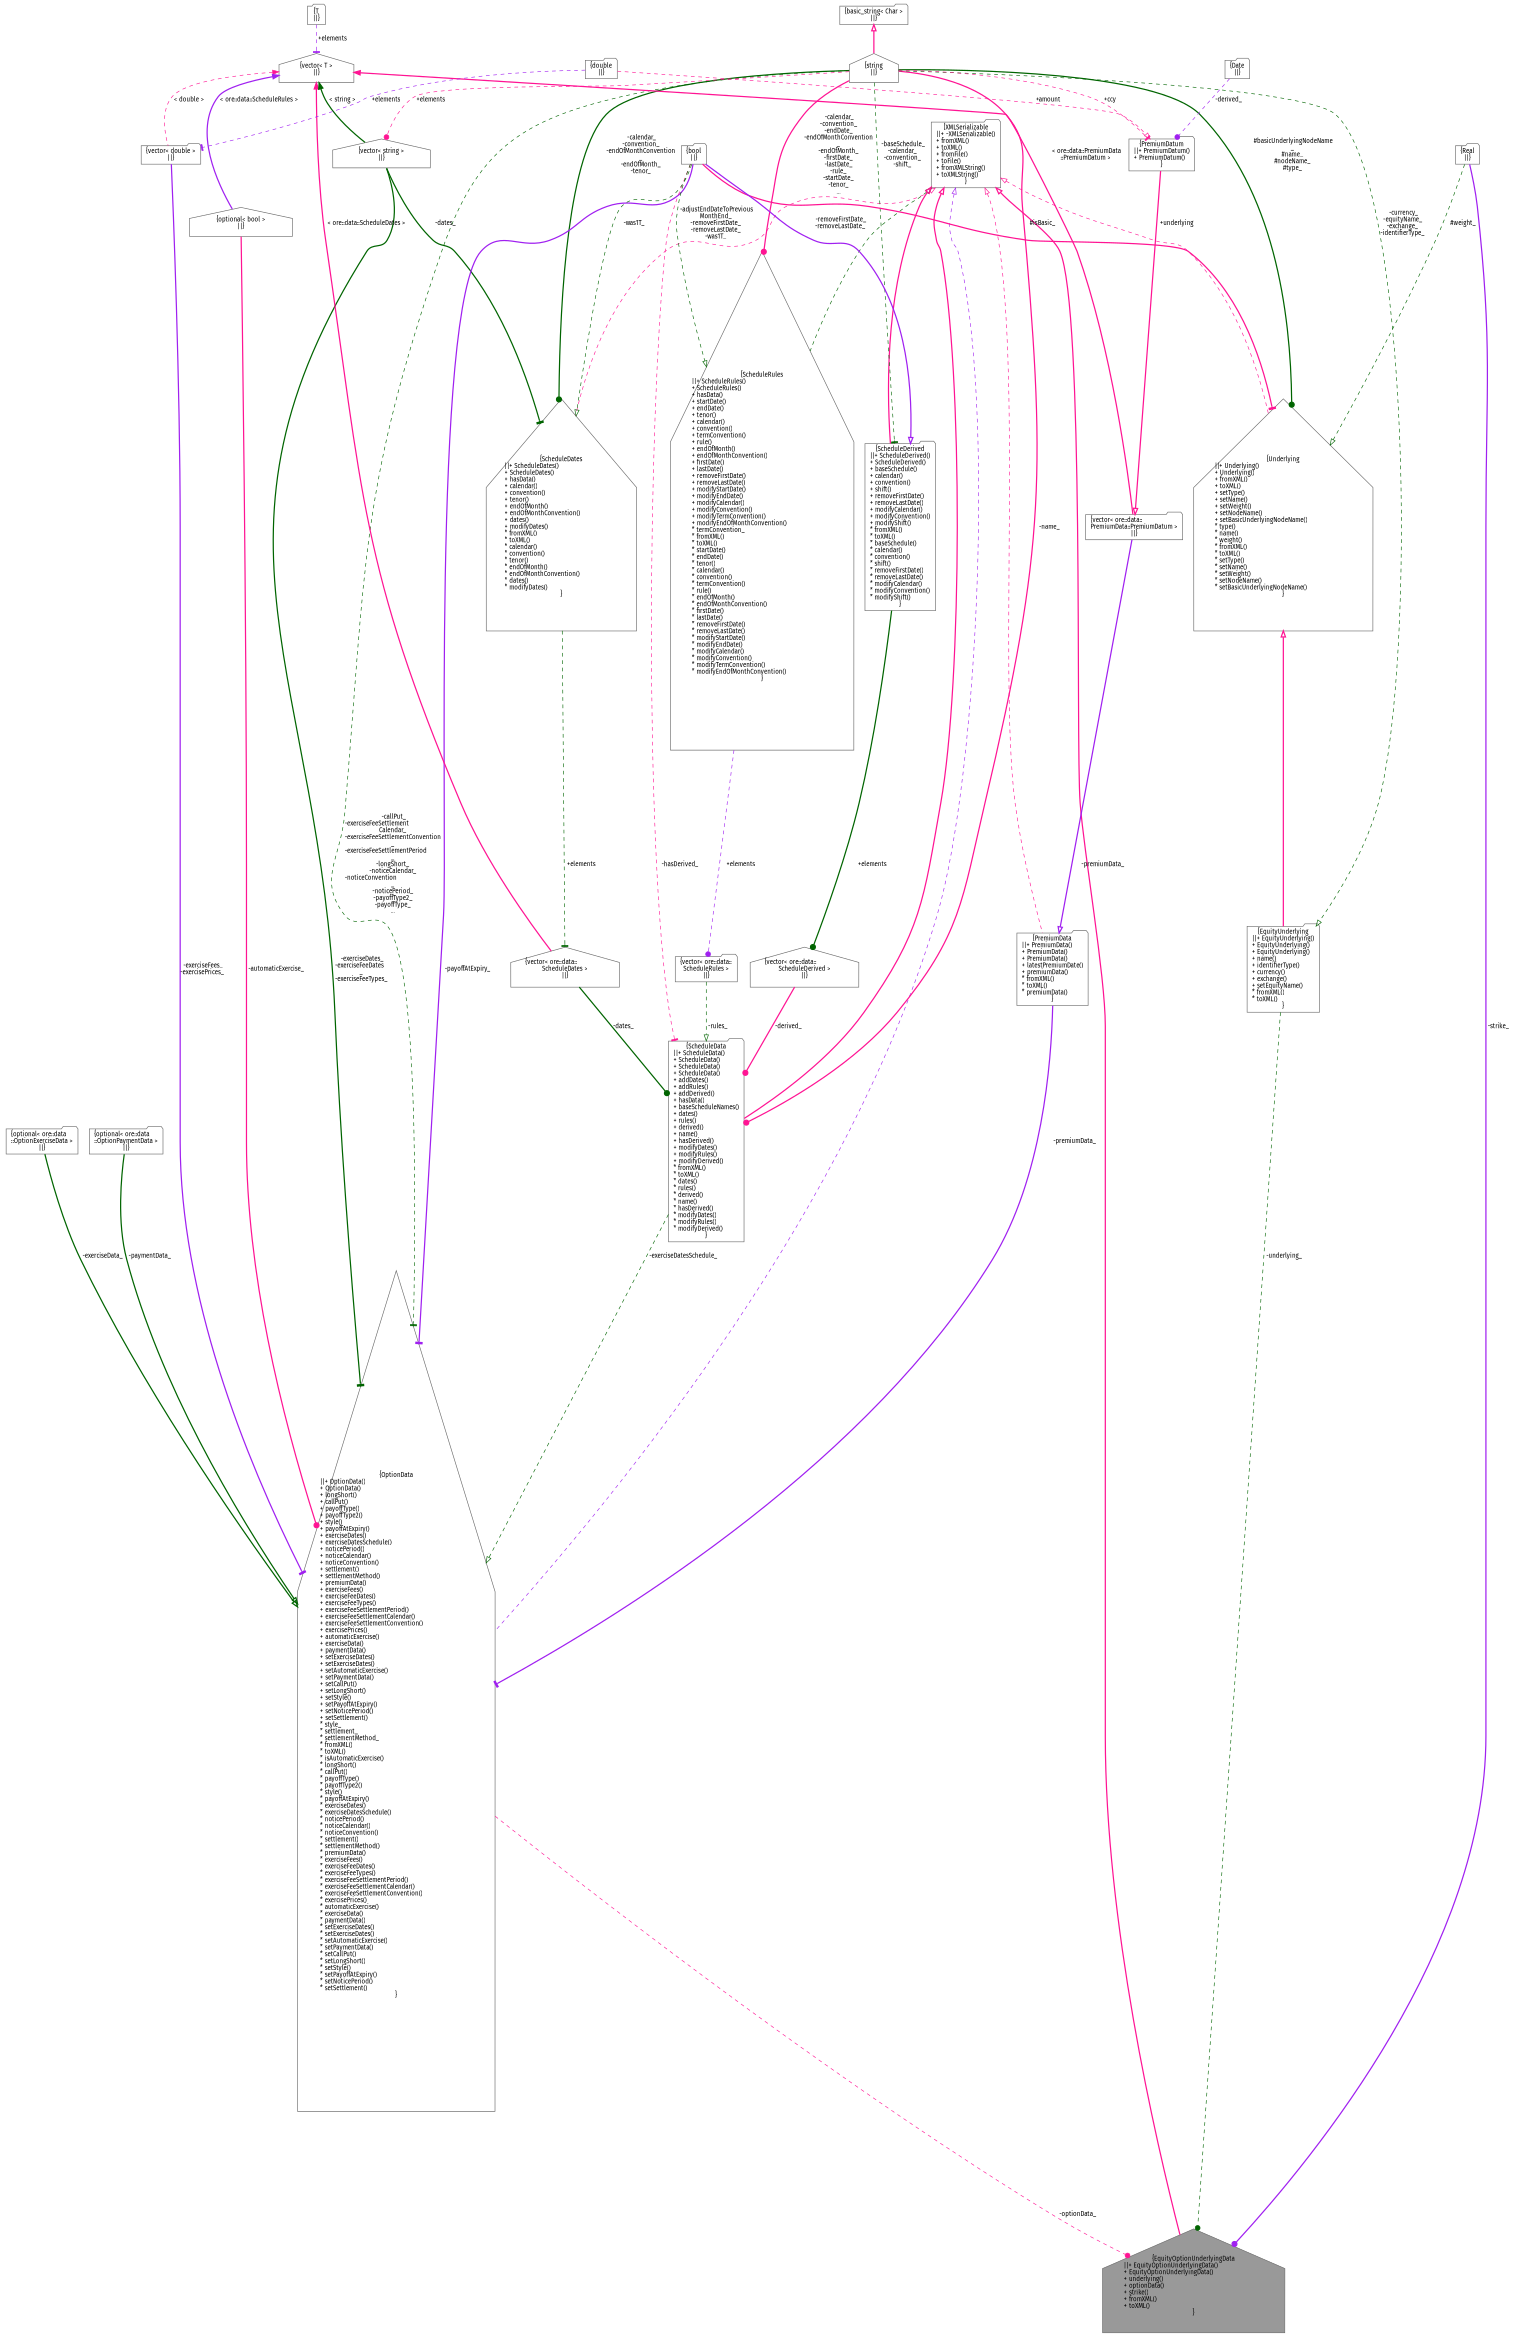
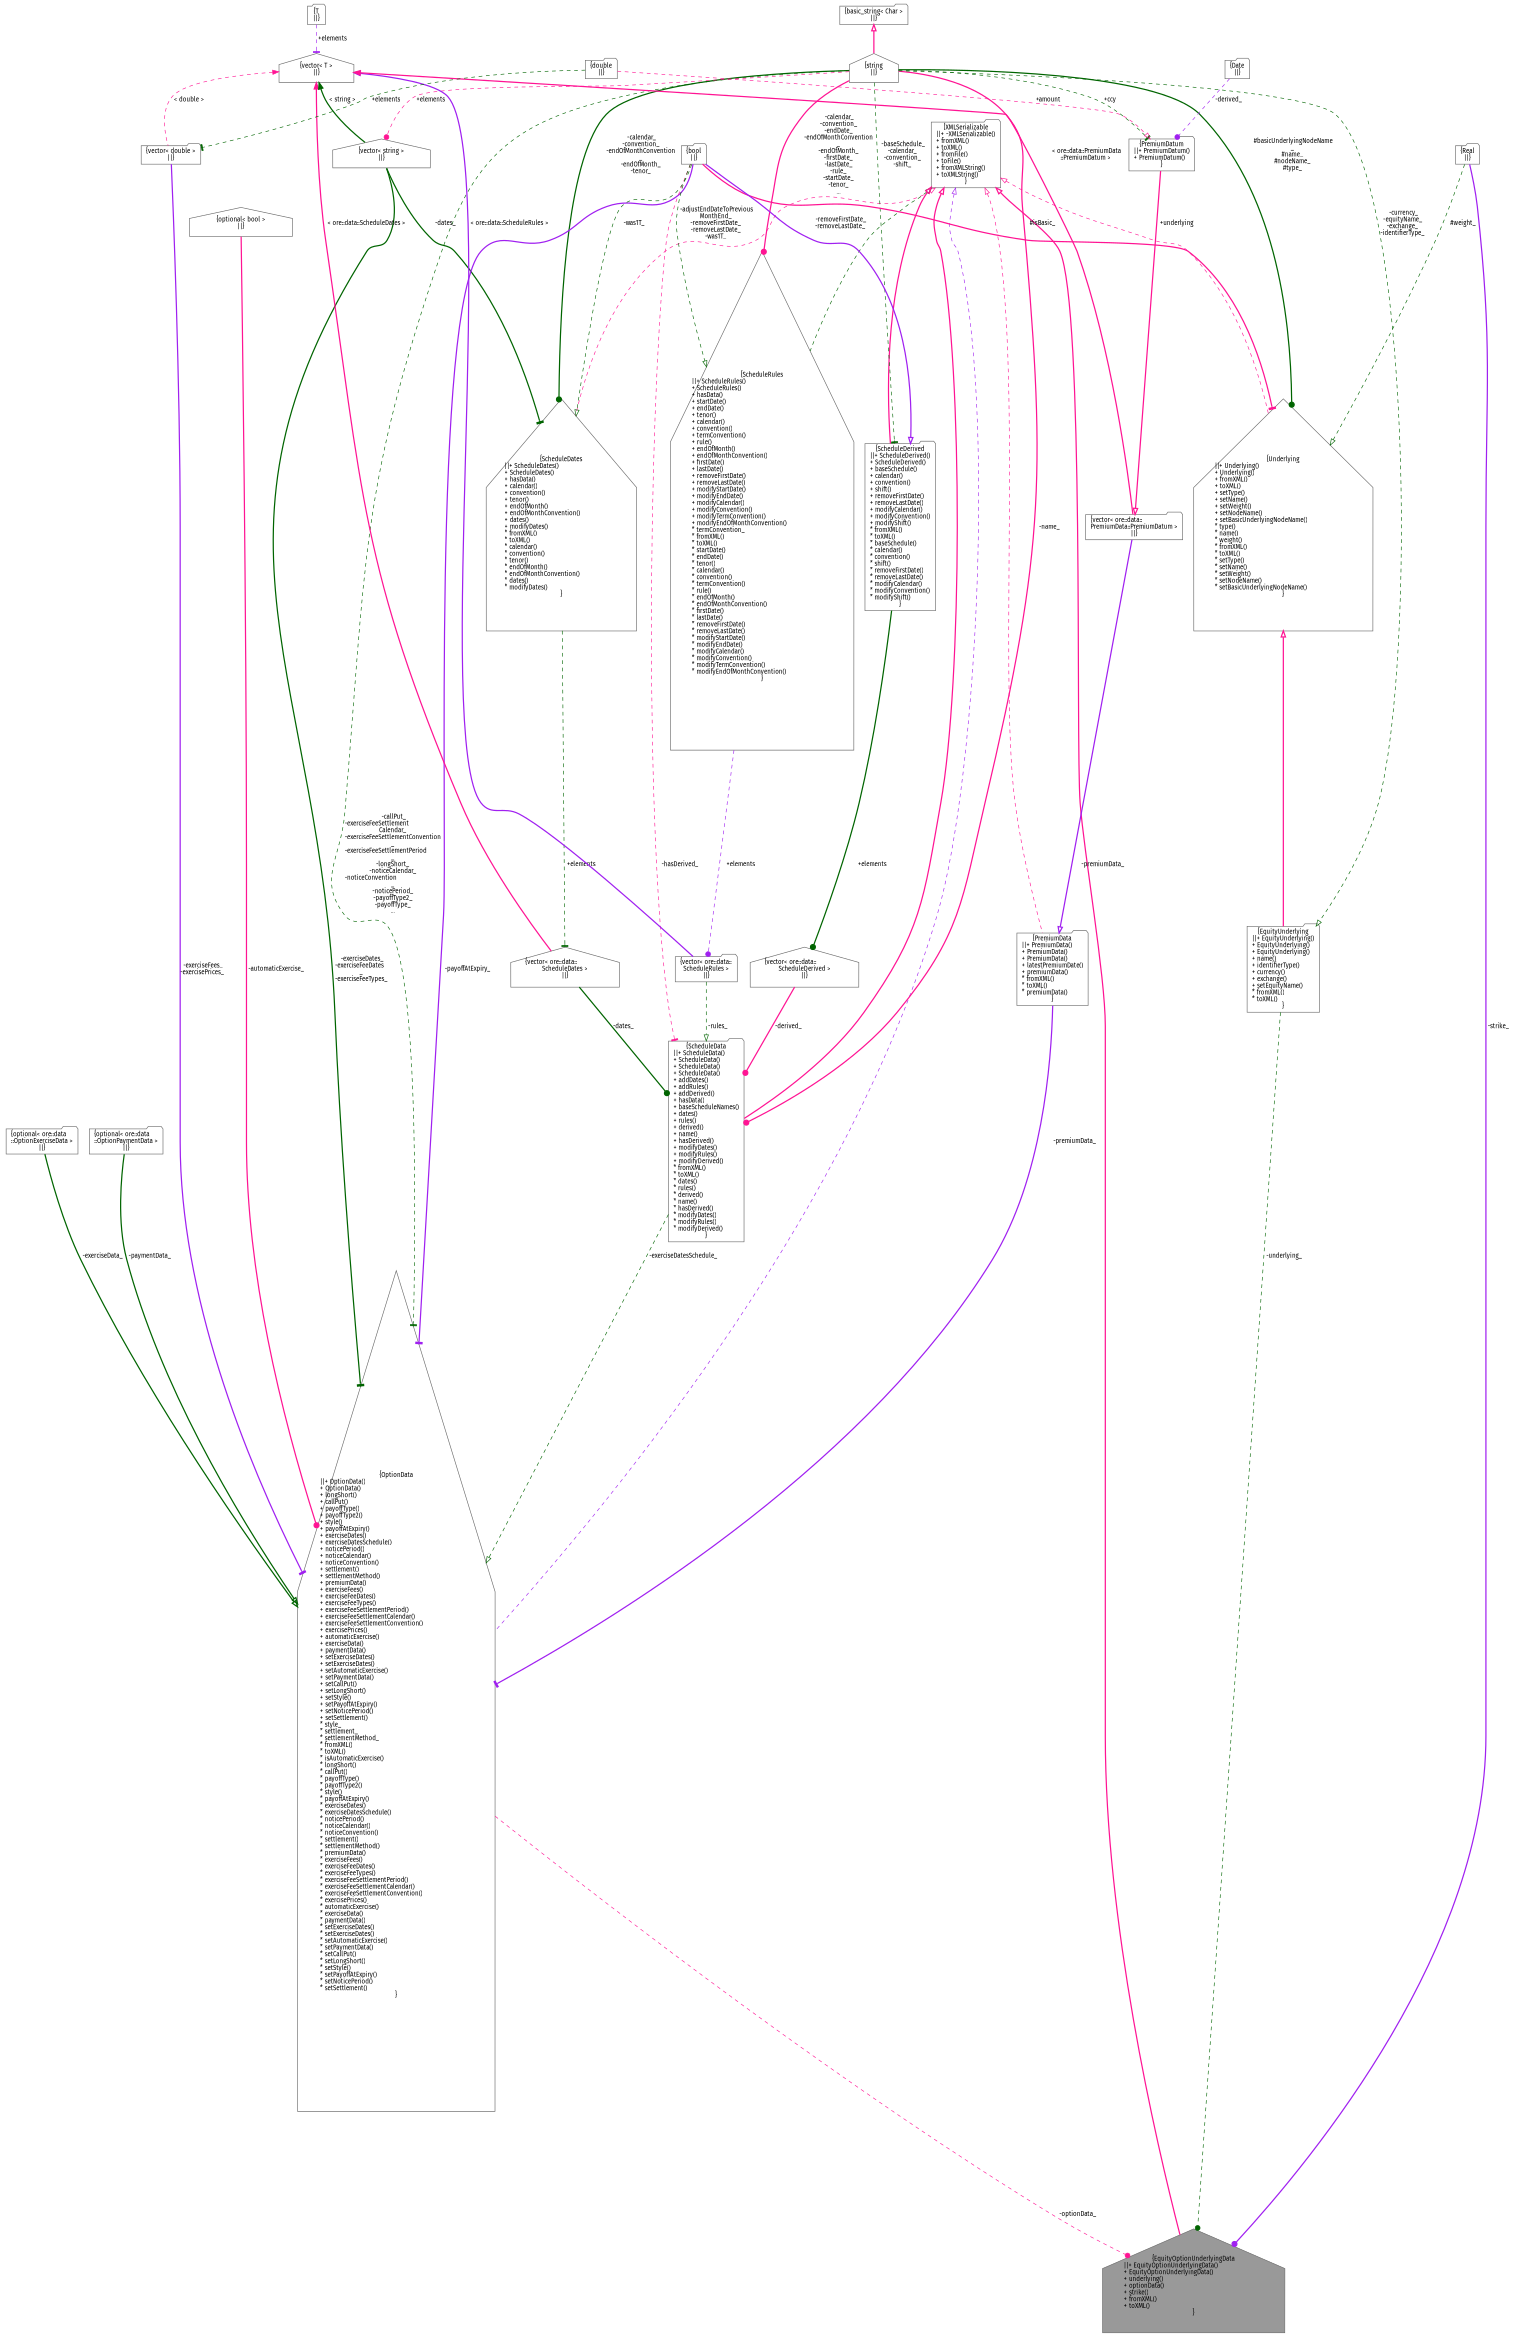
  digraph {
    fontname="Fira Sans"
    node [color=gray40 fillcolor=white fontname="Fira Sans" fontsize=10 shape=folder style=filled]
    edge [color=darkgreen fontname="Fira Sans" fontsize=10 labelfontname=Helvetica labelfontsize=10 style=bold]
    n1 [fillcolor=grey60 fontcolor=black height=0.2 label="{EquityOptionUnderlyingData\n||+ EquityOptionUnderlyingData()\l+ EquityOptionUnderlyingData()\l+ underlying()\l+ optionData()\l+ strike()\l+ fromXML()\l+ toXML()\l}" shape=house width=0.4]
    n2 [height=0.2 label="{XMLSerializable\n||+ ~XMLSerializable()\l+ fromXML()\l+ toXML()\l+ fromFile()\l+ toFile()\l+ fromXMLString()\l+ toXMLString()\l}" width=0.4]
    n3 [height=0.2 label="{Underlying\n||+ Underlying()\l+ Underlying()\l+ fromXML()\l+ toXML()\l+ setType()\l+ setName()\l+ setWeight()\l+ setNodeName()\l+ setBasicUnderlyingNodeName()\l* type()\l* name()\l* weight()\l* fromXML()\l* toXML()\l* setType()\l* setName()\l* setWeight()\l* setNodeName()\l* setBasicUnderlyingNodeName()\l}" shape=house width=0.4]
    n4 [height=0.2 label="{OptionData\n||+ OptionData()\l+ OptionData()\l+ longShort()\l+ callPut()\l+ payoffType()\l+ payoffType2()\l+ style()\l+ payoffAtExpiry()\l+ exerciseDates()\l+ exerciseDatesSchedule()\l+ noticePeriod()\l+ noticeCalendar()\l+ noticeConvention()\l+ settlement()\l+ settlementMethod()\l+ premiumData()\l+ exerciseFees()\l+ exerciseFeeDates()\l+ exerciseFeeTypes()\l+ exerciseFeeSettlementPeriod()\l+ exerciseFeeSettlementCalendar()\l+ exerciseFeeSettlementConvention()\l+ exercisePrices()\l+ automaticExercise()\l+ exerciseData()\l+ paymentData()\l+ setExerciseDates()\l+ setExerciseDates()\l+ setAutomaticExercise()\l+ setPaymentData()\l+ setCallPut()\l+ setLongShort()\l+ setStyle()\l+ setPayoffAtExpiry()\l+ setNoticePeriod()\l+ setSettlement()\l* style_\l* settlement_\l* settlementMethod_\l* fromXML()\l* toXML()\l* isAutomaticExercise()\l* longShort()\l* callPut()\l* payoffType()\l* payoffType2()\l* style()\l* payoffAtExpiry()\l* exerciseDates()\l* exerciseDatesSchedule()\l* noticePeriod()\l* noticeCalendar()\l* noticeConvention()\l* settlement()\l* settlementMethod()\l* premiumData()\l* exerciseFees()\l* exerciseFeeDates()\l* exerciseFeeTypes()\l* exerciseFeeSettlementPeriod()\l* exerciseFeeSettlementCalendar()\l* exerciseFeeSettlementConvention()\l* exercisePrices()\l* automaticExercise()\l* exerciseData()\l* paymentData()\l* setExerciseDates()\l* setExerciseDates()\l* setAutomaticExercise()\l* setPaymentData()\l* setCallPut()\l* setLongShort()\l* setStyle()\l* setPayoffAtExpiry()\l* setNoticePeriod()\l* setSettlement()\l}" shape=house width=0.4]
    n5 [height=0.2 label="{ScheduleData\n||+ ScheduleData()\l+ ScheduleData()\l+ ScheduleData()\l+ ScheduleData()\l+ addDates()\l+ addRules()\l+ addDerived()\l+ hasData()\l+ baseScheduleNames()\l+ dates()\l+ rules()\l+ derived()\l+ name()\l+ hasDerived()\l+ modifyDates()\l+ modifyRules()\l+ modifyDerived()\l* fromXML()\l* toXML()\l* dates()\l* rules()\l* derived()\l* name()\l* hasDerived()\l* modifyDates()\l* modifyRules()\l* modifyDerived()\l}" width=0.4]
    n6 [height=0.2 label="{ScheduleDates\n||+ ScheduleDates()\l+ ScheduleDates()\l+ hasData()\l+ calendar()\l+ convention()\l+ tenor()\l+ endOfMonth()\l+ endOfMonthConvention()\l+ dates()\l+ modifyDates()\l* fromXML()\l* toXML()\l* calendar()\l* convention()\l* tenor()\l* endOfMonth()\l* endOfMonthConvention()\l* dates()\l* modifyDates()\l}" shape=house width=0.4]
    n7 [height=0.2 label="{ScheduleRules\n||+ ScheduleRules()\l+ ScheduleRules()\l+ hasData()\l+ startDate()\l+ endDate()\l+ tenor()\l+ calendar()\l+ convention()\l+ termConvention()\l+ rule()\l+ endOfMonth()\l+ endOfMonthConvention()\l+ firstDate()\l+ lastDate()\l+ removeFirstDate()\l+ removeLastDate()\l+ modifyStartDate()\l+ modifyEndDate()\l+ modifyCalendar()\l+ modifyConvention()\l+ modifyTermConvention()\l+ modifyEndOfMonthConvention()\l* termConvention_\l* fromXML()\l* toXML()\l* startDate()\l* endDate()\l* tenor()\l* calendar()\l* convention()\l* termConvention()\l* rule()\l* endOfMonth()\l* endOfMonthConvention()\l* firstDate()\l* lastDate()\l* removeFirstDate()\l* removeLastDate()\l* modifyStartDate()\l* modifyEndDate()\l* modifyCalendar()\l* modifyConvention()\l* modifyTermConvention()\l* modifyEndOfMonthConvention()\l}" shape=house width=0.4]
    n8 [height=0.2 label="{ScheduleDerived\n||+ ScheduleDerived()\l+ ScheduleDerived()\l+ baseSchedule()\l+ calendar()\l+ convention()\l+ shift()\l+ removeFirstDate()\l+ removeLastDate()\l+ modifyCalendar()\l+ modifyConvention()\l+ modifyShift()\l* fromXML()\l* toXML()\l* baseSchedule()\l* calendar()\l* convention()\l* shift()\l* removeFirstDate()\l* removeLastDate()\l* modifyCalendar()\l* modifyConvention()\l* modifyShift()\l}" width=0.4]
    n9 [height=0.2 label="{PremiumData\n||+ PremiumData()\l+ PremiumData()\l+ PremiumData()\l+ latestPremiumDate()\l+ premiumData()\l* fromXML()\l* toXML()\l* premiumData()\l}" width=0.4]
    n10 [height=0.2 label="{EquityUnderlying\n||+ EquityUnderlying()\l+ EquityUnderlying()\l+ EquityUnderlying()\l+ name()\l+ identifierType()\l+ currency()\l+ exchange()\l+ setEquityName()\l* fromXML()\l* toXML()\l}" width=0.4]
    n11 [height=0.2 label="{vector\< ore::data::\lScheduleDates \>\n||}" shape=house width=0.4]
    n12 [height=0.2 label="{vector\< ore::data::\lScheduleRules \>\n||}" width=0.4]
    n13 [height=0.2 label="{vector\< ore::data::\lScheduleDerived \>\n||}" shape=house width=0.4]
    n14 [height=0.2 label="{string\n||}" shape=house width=0.4]
    n15 [height=0.2 label="{vector\< string \>\n||}" shape=house width=0.4]
    n16 [height=0.2 label="{PremiumDatum\n||+ PremiumDatum()\l+ PremiumDatum()\l}" width=0.4]
    n17 [height=0.2 label="{vector\< ore::data::\lPremiumData::PremiumDatum \>\n||}" width=0.4]
    n18 [height=0.2 label="{basic_string\< Char \>\n||}" width=0.4]
    n19 [height=0.2 label="{Real\n||}" width=0.4]
    n20 [height=0.2 label="{bool\n||}" width=0.4]
    n21 [height=0.2 label="{vector\< T \>\n||}" shape=house width=0.4]
    n22 [height=0.2 label="{vector\< double \>\n||}" width=0.4]
    n23 [height=0.2 label="{T\n||}" width=0.4]
    n24 [height=0.2 label="{double\n||}" width=0.4]
    n25 [height=0.2 label="{Date\n||}" width=0.4]
    n26 [height=0.2 label="{optional\< bool \>\n||}" shape=house width=0.4]
    n27 [height=0.2 label="{optional\< ore::data\l::OptionExerciseData \>\n||}" width=0.4]
    n28 [height=0.2 label="{optional\< ore::data\l::OptionPaymentData \>\n||}" width=0.4]
    n2 -> n1 [arrowtail=onormal color=deeppink dir=back]
    n2 -> n3 [arrowtail=onormal color=deeppink dir=back style=dashed]
    n2 -> n4 [arrowtail=onormal color=purple dir=back style=dashed]
    n2 -> n5 [arrowtail=onormal color=deeppink dir=back]
    n2 -> n6 [arrowtail=onormal color=deeppink dir=back style=dashed]
    n2 -> n7 [arrowtail=onormal dir=back style=dashed]
    n2 -> n8 [arrowtail=onormal color=deeppink dir=back]
    n2 -> n9 [arrowtail=onormal color=deeppink dir=back style=dashed]
    n3 -> n10 [arrowtail=onormal color=deeppink dir=back]
    n4 -> n1 [arrowhead=dot color=deeppink label=" -optionData_" style=dashed]
    n5 -> n4 [arrowhead=onormal label=" -exerciseDatesSchedule_" style=dashed]
    n6 -> n11 [arrowhead=tee label=" +elements" style=dashed]
    n7 -> n12 [arrowhead=dot color=purple label=" +elements" style=dashed]
    n8 -> n13 [arrowhead=dot label=" +elements"]
    n9 -> n4 [arrowhead=tee color=purple label=" -premiumData_"]
    n10 -> n1 [arrowhead=dot label=" -underlying_" style=dashed]
    n11 -> n5 [arrowhead=dot label=" -dates_"]
    n12 -> n5 [arrowhead=onormal label=" -rules_" style=dashed]
    n13 -> n5 [arrowhead=dot color=deeppink label=" -derived_"]
    n14 -> n3 [arrowhead=dot label=" #basicUnderlyingNodeName\l_\n#name_\n#nodeName_\n#type_"]
    n14 -> n4 [arrowhead=tee label=" -callPut_\n-exerciseFeeSettlement\lCalendar_\n-exerciseFeeSettlementConvention\l_\n-exerciseFeeSettlementPeriod\l_\n-longShort_\n-noticeCalendar_\n-noticeConvention\l_\n-noticePeriod_\n-payoffType2_\n-payoffType_\n..." style=dashed]
    n14 -> n5 [arrowhead=dot color=deeppink label=" -name_"]
    n14 -> n6 [arrowhead=dot label=" -calendar_\n-convention_\n-endOfMonthConvention\l_\n-endOfMonth_\n-tenor_"]
    n14 -> n7 [arrowhead=dot color=deeppink label=" -calendar_\n-convention_\n-endDate_\n-endOfMonthConvention\l_\n-endOfMonth_\n-firstDate_\n-lastDate_\n-rule_\n-startDate_\n-tenor_\n..."]
    n14 -> n8 [arrowhead=tee label=" -baseSchedule_\n-calendar_\n-convention_\n-shift_" style=dashed]
    n14 -> n10 [arrowhead=onormal label=" -currency_\n-equityName_\n-exchange_\n-identifierType_" style=dashed]
    n14 -> n15 [arrowhead=dot color=deeppink label=" +elements" style=dashed]
-   n14 -> n16 [arrowhead=tee color=deeppink label=" +ccy" style=dashed]
+   n14 -> n16 [arrowhead=tee label=" +ccy" style=dashed]
    n15 -> n4 [arrowhead=tee label=" -exerciseDates_\n-exerciseFeeDates\l_\n-exerciseFeeTypes_"]
    n15 -> n6 [arrowhead=tee label=" -dates_"]
    n16 -> n17 [arrowhead=onormal color=deeppink label=" +underlying"]
    n17 -> n9 [arrowhead=onormal color=purple label=" -premiumData_"]
    n18 -> n14 [arrowtail=onormal color=deeppink dir=back]
    n19 -> n1 [arrowhead=dot color=purple label=" -strike_"]
    n19 -> n3 [arrowhead=onormal label=" #weight_" style=dashed]
    n20 -> n3 [arrowhead=tee color=deeppink label=" #isBasic_"]
    n20 -> n4 [arrowhead=tee color=purple label=" -payoffAtExpiry_"]
    n20 -> n5 [arrowhead=tee color=deeppink label=" -hasDerived_" style=dashed]
    n20 -> n6 [arrowhead=onormal label=" -was1T_" style=dashed]
    n20 -> n7 [arrowhead=onormal label=" -adjustEndDateToPrevious\lMonthEnd_\n-removeFirstDate_\n-removeLastDate_\n-was1T_" style=dashed]
    n20 -> n8 [arrowhead=onormal color=purple label=" -removeFirstDate_\n-removeLastDate_"]
    n21 -> n11 [color=deeppink dir=back label=" \< ore::data::ScheduleDates \>"]
-   n21 -> n26 [color=purple dir=back label=" \< ore::data::ScheduleRules \>"]
+   n21 -> n12 [color=purple dir=back label=" \< ore::data::ScheduleRules \>"]
    n21 -> n15 [dir=back label=" \< string \>"]
    n21 -> n17 [color=deeppink dir=back label=" \< ore::data::PremiumData\l::PremiumDatum \>"]
    n21 -> n22 [color=deeppink dir=back label=" \< double \>" style=dashed]
    n22 -> n4 [arrowhead=tee color=purple label=" -exerciseFees_\n-exercisePrices_"]
    n23 -> n21 [arrowhead=tee color=purple label=" +elements" style=dashed]
    n24 -> n16 [arrowhead=onormal color=deeppink label=" +amount" style=dashed]
-   n24 -> n22 [arrowhead=tee color=purple label=" +elements" style=dashed]
+   n24 -> n22 [arrowhead=tee label=" +elements" style=dashed]
    n25 -> n16 [arrowhead=dot color=purple label=" -derived_" style=dashed]
    n26 -> n4 [arrowhead=dot color=deeppink label=" -automaticExercise_"]
    n27 -> n4 [arrowhead=onormal label=" -exerciseData_"]
    n28 -> n4 [arrowhead=onormal label=" -paymentData_"]
  }
